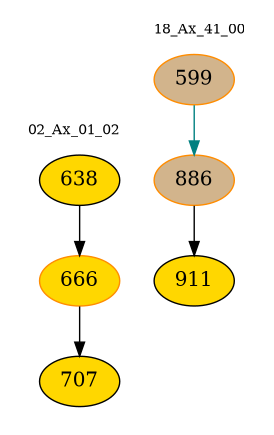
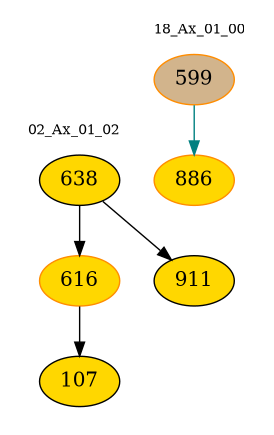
  digraph {
    node [color=black fillcolor=gold style=filled]
    edge [color=black]
    n1 [label=638]
-   n2 [color=darkorange label=666]
-   n3 [label=707]
+   n2 [color=darkorange label=616]
+   n3 [label=107]
    n4 [color=darkorange fillcolor=tan label=599]
-   n5 [color=darkorange fillcolor=tan label=886]
+   n5 [color=darkorange label=886]
    n6 [label=911]
    subgraph cluster_1 {
      color=white
      fontsize=10
      label="02_Ax_01_02"
      n1
      n2
      n3
    }
    subgraph cluster_2 {
      color=white
      fontsize=10
-     label="18_Ax_41_00"
+     label="18_Ax_01_00"
      n4
      n5
      n6
    }
    n1 -> n2
    n2 -> n3
    n4 -> n5 [color=teal]
-   n5 -> n6
+   n1 -> n6
  }
